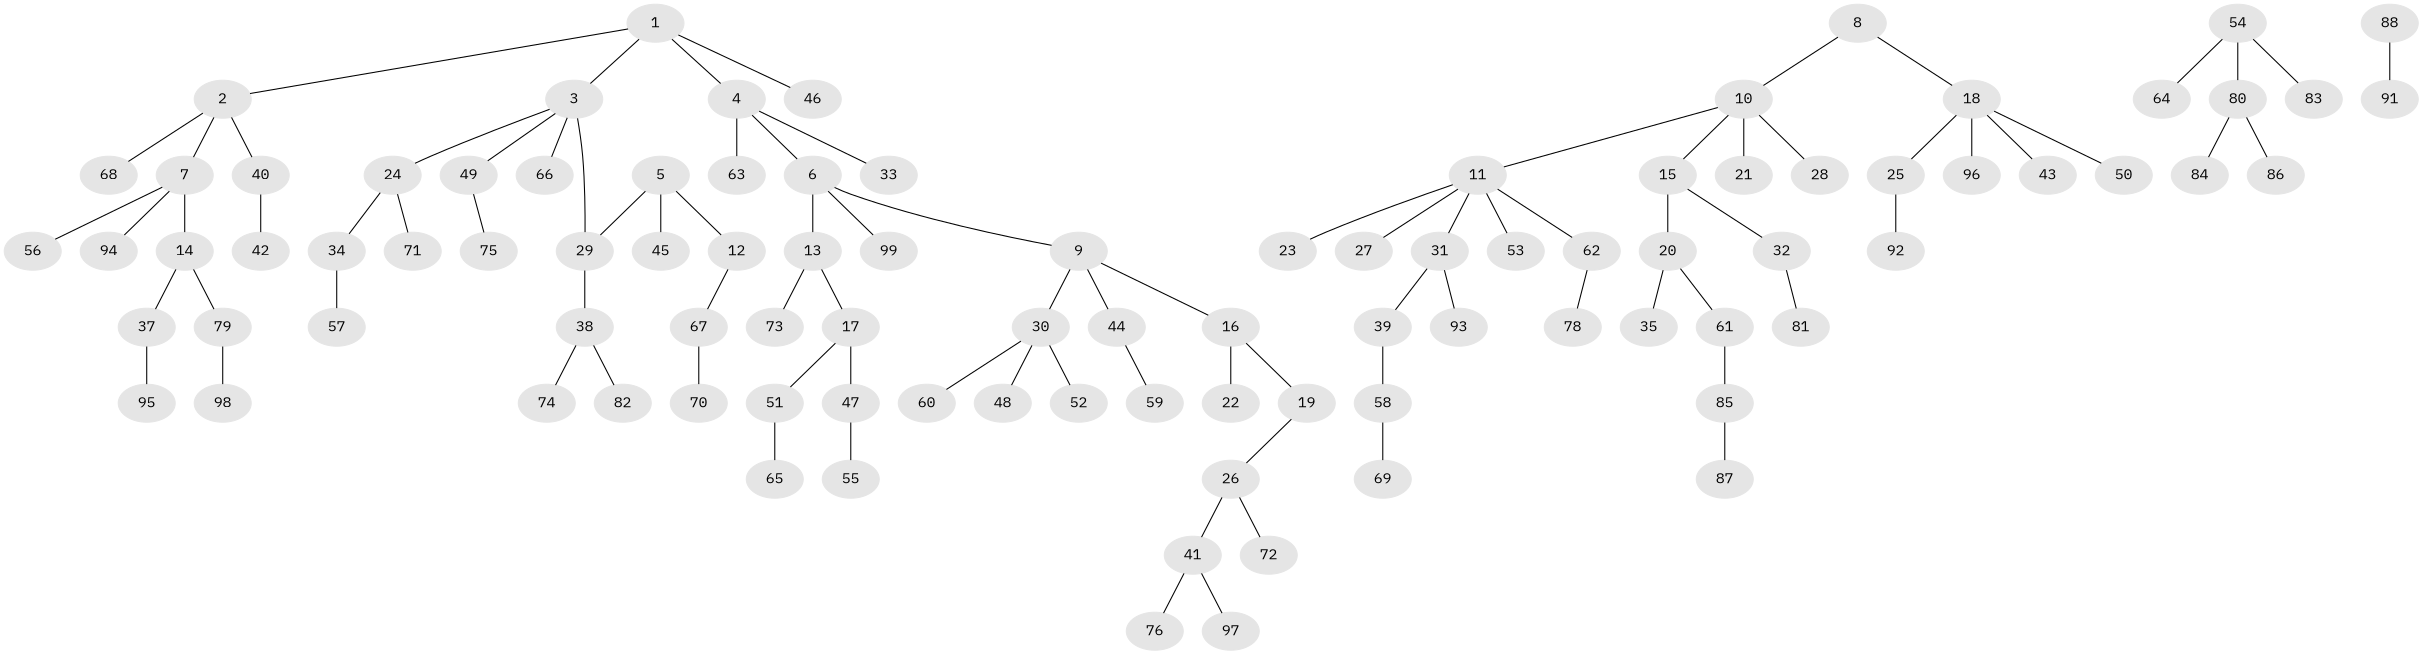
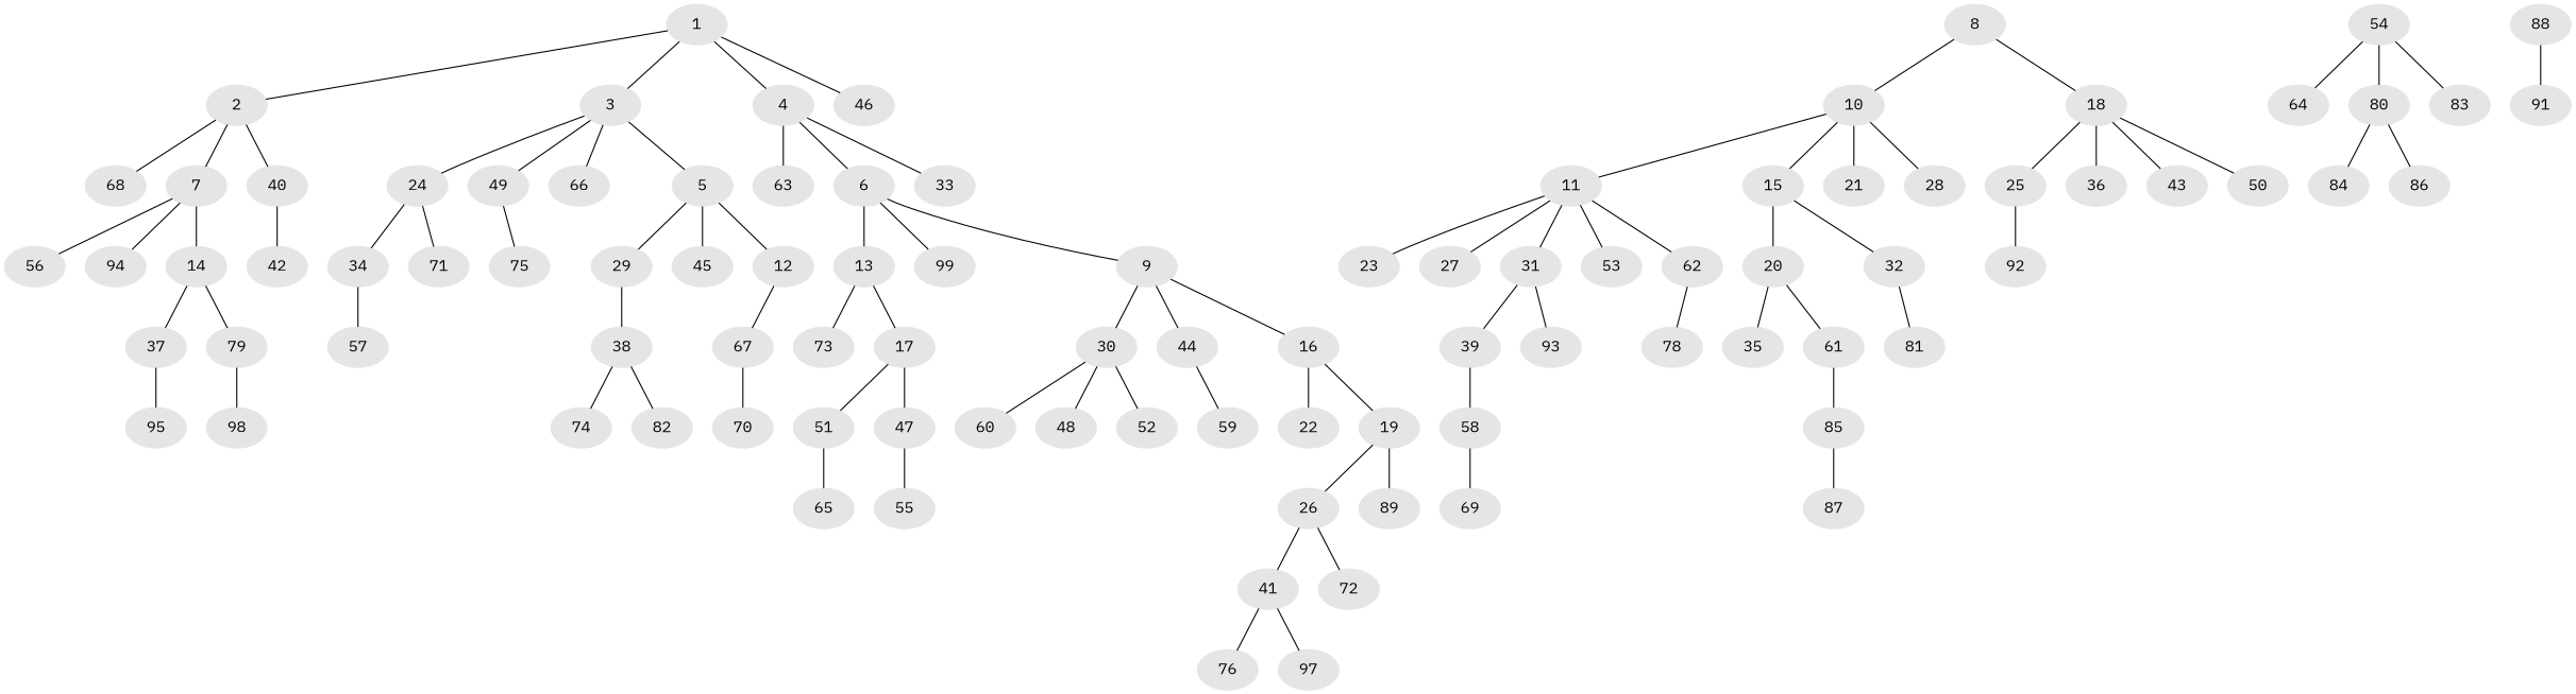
  graph {
    fontname="IBM Plex Mono"
    node [color=gray90 fontname="IBM Plex Mono" style=filled]
    edge [fontname="IBM Plex Mono"]
    1
    2
    3
    4
    46
    7
    40
    68
    5
    24
    49
    66
    6
    33
    63
    14
    56
    94
    42
    12
    29
    45
    8
    10
    18
    34
    71
    75
    9
    13
    n31 [label=99]
    67
    38
    16
    30
    44
    17
    73
    37
    79
    11
    15
    21
    28
    25
-   36 [label=96]
+   36
    43
    50
    19
    22
    48
    52
    60
    59
    23
    27
    31
    53
    62
    20
    32
    39
    93
    78
    70
    47
    51
    95
    n69 [label=98]
    35
    61
    81
    26
+   89
    55
    65
    92
    41
    72
    85
    57
    76
    97
    74
    82
    58
    69
    54
    64
    80
    83
    84
    86
    87
    88
    91
    1 -- 2
    1 -- 3
    1 -- 4
    1 -- 46
    2 -- 7
    2 -- 40
    2 -- 68
-   3 -- 29
+   3 -- 5
    3 -- 24
    3 -- 49
    3 -- 66
    4 -- 6
    4 -- 33
    4 -- 63
    7 -- 14
    7 -- 56
    7 -- 94
    40 -- 42
    5 -- 12
    5 -- 29
    5 -- 45
    24 -- 34
    24 -- 71
    49 -- 75
    6 -- 9
    6 -- 13
    6 -- n31
    14 -- 37
    14 -- 79
    12 -- 67
    29 -- 38
    8 -- 10
    8 -- 18
    10 -- 11
    10 -- 15
    10 -- 21
    10 -- 28
    18 -- 25
    18 -- 36
    18 -- 43
    18 -- 50
    34 -- 57
    9 -- 16
    9 -- 30
    9 -- 44
    13 -- 17
    13 -- 73
    67 -- 70
    38 -- 74
    38 -- 82
    16 -- 19
    16 -- 22
    30 -- 48
    30 -- 52
    30 -- 60
    44 -- 59
    17 -- 47
    17 -- 51
    37 -- 95
    79 -- n69
    11 -- 23
    11 -- 27
    11 -- 31
    11 -- 53
    11 -- 62
    15 -- 20
    15 -- 32
    25 -- 92
    19 -- 26
+   19 -- 89
    31 -- 39
    31 -- 93
    62 -- 78
    20 -- 35
    20 -- 61
    32 -- 81
    39 -- 58
    47 -- 55
    51 -- 65
    61 -- 85
    26 -- 41
    26 -- 72
    41 -- 76
    41 -- 97
    85 -- 87
    58 -- 69
    54 -- 64
    54 -- 80
    54 -- 83
    80 -- 84
    80 -- 86
    88 -- 91
  }
